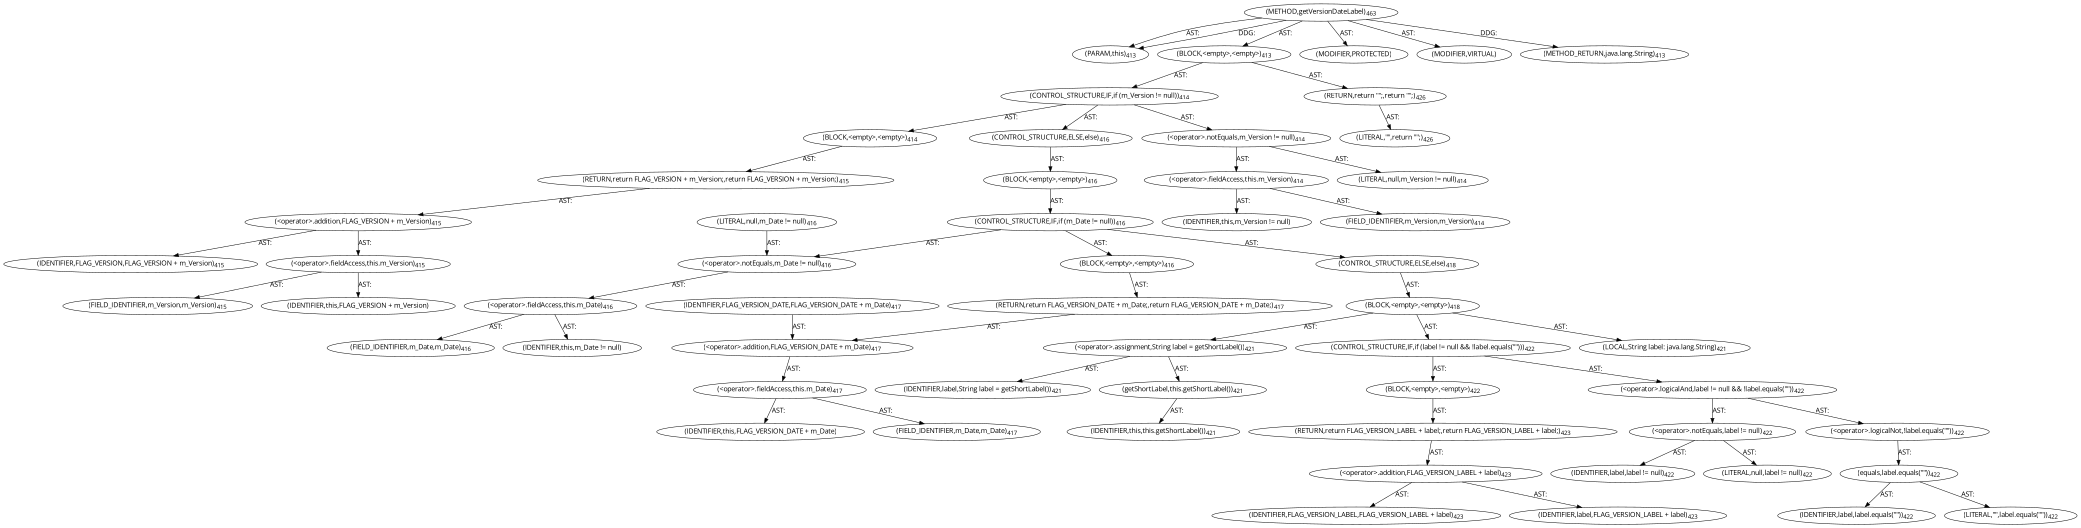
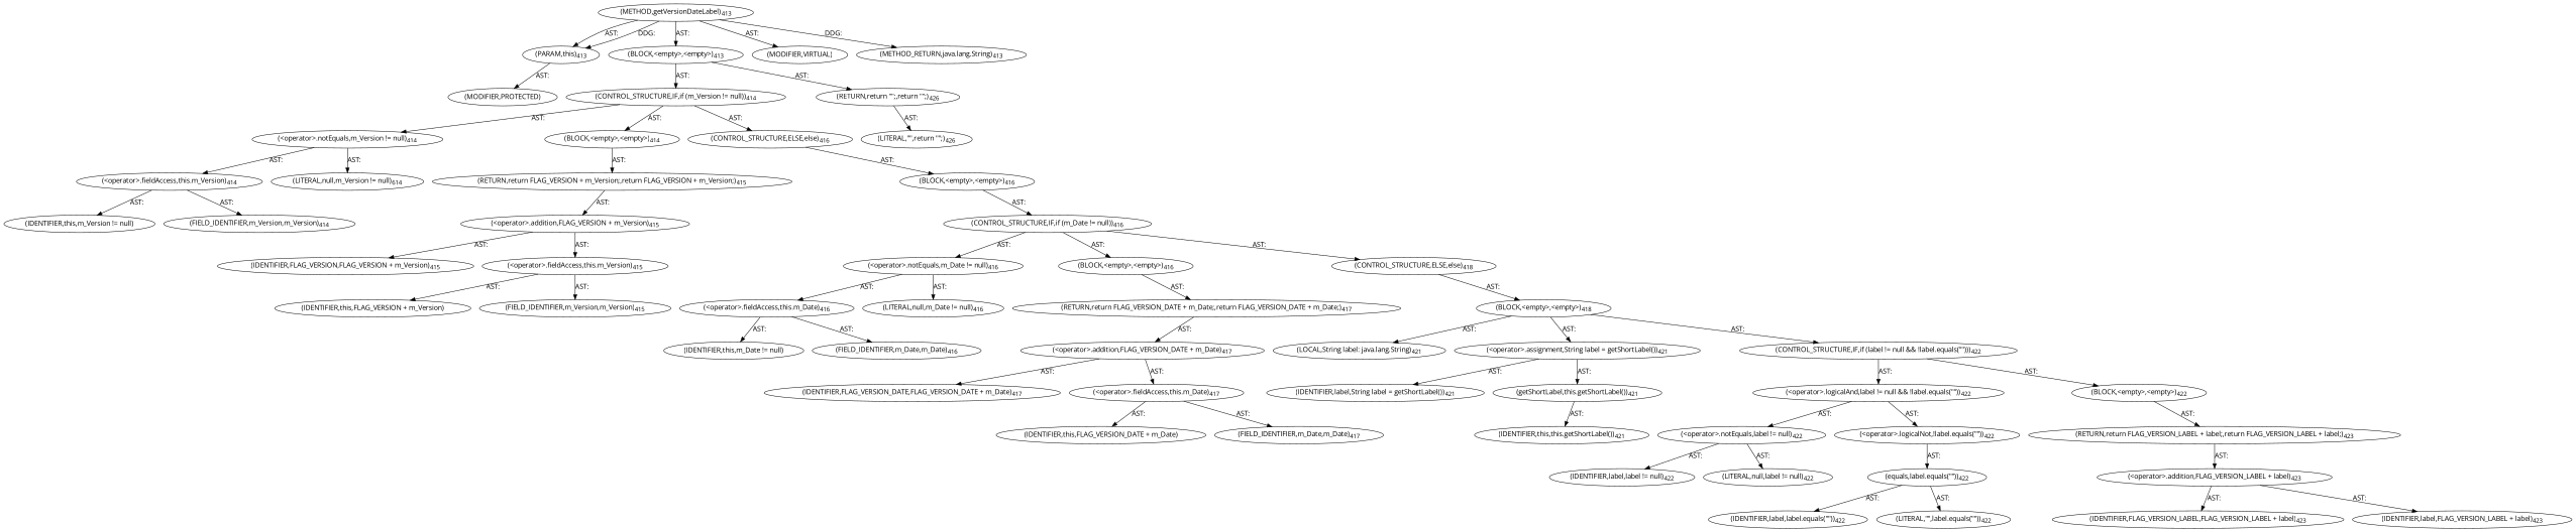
  digraph {
    fontname="Open Sans"
    node [fontname="Open Sans"]
    edge [fontname="Open Sans"]
-   n1 [label=<(METHOD,getVersionDateLabel)<SUB>463</SUB>>]
+   n1 [label=<(METHOD,getVersionDateLabel)<SUB>413</SUB>>]
    n2 [label=<(PARAM,this)<SUB>413</SUB>>]
    n3 [label=<(BLOCK,&lt;empty&gt;,&lt;empty&gt;)<SUB>413</SUB>>]
    n4 [label=<(MODIFIER,PROTECTED)>]
    n5 [label=<(MODIFIER,VIRTUAL)>]
    n6 [label=<(METHOD_RETURN,java.lang.String)<SUB>413</SUB>>]
    n7 [label=<(CONTROL_STRUCTURE,IF,if (m_Version != null))<SUB>414</SUB>>]
    n8 [label=<(RETURN,return &quot;&quot;;,return &quot;&quot;;)<SUB>426</SUB>>]
    n9 [label=<(&lt;operator&gt;.notEquals,m_Version != null)<SUB>414</SUB>>]
    n10 [label=<(BLOCK,&lt;empty&gt;,&lt;empty&gt;)<SUB>414</SUB>>]
    n11 [label=<(CONTROL_STRUCTURE,ELSE,else)<SUB>416</SUB>>]
    n12 [label=<(LITERAL,&quot;&quot;,return &quot;&quot;;)<SUB>426</SUB>>]
    n13 [label=<(&lt;operator&gt;.fieldAccess,this.m_Version)<SUB>414</SUB>>]
-   n14 [label=<(LITERAL,null,m_Version != null)<SUB>414</SUB>>]
+   n14 [label=<(LITERAL,null,m_Version != null)<SUB>614</SUB>>]
    n15 [label=<(RETURN,return FLAG_VERSION + m_Version;,return FLAG_VERSION + m_Version;)<SUB>415</SUB>>]
    n16 [label=<(BLOCK,&lt;empty&gt;,&lt;empty&gt;)<SUB>416</SUB>>]
    n17 [label=<(IDENTIFIER,this,m_Version != null)>]
    n18 [label=<(FIELD_IDENTIFIER,m_Version,m_Version)<SUB>414</SUB>>]
    n19 [label=<(&lt;operator&gt;.addition,FLAG_VERSION + m_Version)<SUB>415</SUB>>]
    n20 [label=<(IDENTIFIER,FLAG_VERSION,FLAG_VERSION + m_Version)<SUB>415</SUB>>]
    n21 [label=<(&lt;operator&gt;.fieldAccess,this.m_Version)<SUB>415</SUB>>]
    n22 [label=<(IDENTIFIER,this,FLAG_VERSION + m_Version)>]
    n23 [label=<(FIELD_IDENTIFIER,m_Version,m_Version)<SUB>415</SUB>>]
    n24 [label=<(CONTROL_STRUCTURE,IF,if (m_Date != null))<SUB>416</SUB>>]
    n25 [label=<(&lt;operator&gt;.notEquals,m_Date != null)<SUB>416</SUB>>]
    n26 [label=<(BLOCK,&lt;empty&gt;,&lt;empty&gt;)<SUB>416</SUB>>]
    n27 [label=<(CONTROL_STRUCTURE,ELSE,else)<SUB>418</SUB>>]
    n28 [label=<(&lt;operator&gt;.fieldAccess,this.m_Date)<SUB>416</SUB>>]
    n29 [label=<(LITERAL,null,m_Date != null)<SUB>416</SUB>>]
    n30 [label=<(RETURN,return FLAG_VERSION_DATE + m_Date;,return FLAG_VERSION_DATE + m_Date;)<SUB>417</SUB>>]
    n31 [label=<(BLOCK,&lt;empty&gt;,&lt;empty&gt;)<SUB>418</SUB>>]
    n32 [label=<(IDENTIFIER,this,m_Date != null)>]
    n33 [label=<(FIELD_IDENTIFIER,m_Date,m_Date)<SUB>416</SUB>>]
    n34 [label=<(&lt;operator&gt;.addition,FLAG_VERSION_DATE + m_Date)<SUB>417</SUB>>]
    n35 [label=<(IDENTIFIER,FLAG_VERSION_DATE,FLAG_VERSION_DATE + m_Date)<SUB>417</SUB>>]
    n36 [label=<(&lt;operator&gt;.fieldAccess,this.m_Date)<SUB>417</SUB>>]
    n37 [label=<(IDENTIFIER,this,FLAG_VERSION_DATE + m_Date)>]
    n38 [label=<(FIELD_IDENTIFIER,m_Date,m_Date)<SUB>417</SUB>>]
    n39 [label=<(LOCAL,String label: java.lang.String)<SUB>421</SUB>>]
    n40 [label=<(&lt;operator&gt;.assignment,String label = getShortLabel())<SUB>421</SUB>>]
    n41 [label=<(CONTROL_STRUCTURE,IF,if (label != null &amp;&amp; !label.equals(&quot;&quot;)))<SUB>422</SUB>>]
    n42 [label=<(IDENTIFIER,label,String label = getShortLabel())<SUB>421</SUB>>]
    n43 [label=<(getShortLabel,this.getShortLabel())<SUB>421</SUB>>]
    n44 [label=<(&lt;operator&gt;.logicalAnd,label != null &amp;&amp; !label.equals(&quot;&quot;))<SUB>422</SUB>>]
    n45 [label=<(BLOCK,&lt;empty&gt;,&lt;empty&gt;)<SUB>422</SUB>>]
    n46 [label=<(IDENTIFIER,this,this.getShortLabel())<SUB>421</SUB>>]
    n47 [label=<(&lt;operator&gt;.notEquals,label != null)<SUB>422</SUB>>]
    n48 [label=<(&lt;operator&gt;.logicalNot,!label.equals(&quot;&quot;))<SUB>422</SUB>>]
    n49 [label=<(RETURN,return FLAG_VERSION_LABEL + label;,return FLAG_VERSION_LABEL + label;)<SUB>423</SUB>>]
    n50 [label=<(IDENTIFIER,label,label != null)<SUB>422</SUB>>]
    n51 [label=<(LITERAL,null,label != null)<SUB>422</SUB>>]
    n52 [label=<(equals,label.equals(&quot;&quot;))<SUB>422</SUB>>]
    n53 [label=<(IDENTIFIER,label,label.equals(&quot;&quot;))<SUB>422</SUB>>]
    n54 [label=<(LITERAL,&quot;&quot;,label.equals(&quot;&quot;))<SUB>422</SUB>>]
    n55 [label=<(&lt;operator&gt;.addition,FLAG_VERSION_LABEL + label)<SUB>423</SUB>>]
    n56 [label=<(IDENTIFIER,FLAG_VERSION_LABEL,FLAG_VERSION_LABEL + label)<SUB>423</SUB>>]
    n57 [label=<(IDENTIFIER,label,FLAG_VERSION_LABEL + label)<SUB>423</SUB>>]
    n1 -> n2 [label="AST: "]
    n1 -> n2 [label="DDG: "]
    n1 -> n3 [label="AST: "]
-   n1 -> n4 [label="AST: "]
+   n2 -> n4 [label="AST: "]
    n1 -> n5 [label="AST: "]
    n1 -> n6 [label="DDG: "]
    n3 -> n7 [label="AST: "]
    n3 -> n8 [label="AST: "]
    n7 -> n9 [label="AST: "]
    n7 -> n10 [label="AST: "]
    n7 -> n11 [label="AST: "]
    n8 -> n12 [label="AST: "]
    n9 -> n13 [label="AST: "]
    n9 -> n14 [label="AST: "]
    n10 -> n15 [label="AST: "]
    n11 -> n16 [label="AST: "]
    n13 -> n17 [label="AST: "]
    n13 -> n18 [label="AST: "]
    n15 -> n19 [label="AST: "]
    n16 -> n24 [label="AST: "]
    n19 -> n20 [label="AST: "]
    n19 -> n21 [label="AST: "]
    n21 -> n22 [label="AST: "]
    n21 -> n23 [label="AST: "]
    n24 -> n25 [label="AST: "]
    n24 -> n26 [label="AST: "]
    n24 -> n27 [label="AST: "]
    n25 -> n28 [label="AST: "]
-   n29 -> n25 [label="AST: "]
+   n25 -> n29 [label="AST: "]
    n26 -> n30 [label="AST: "]
    n27 -> n31 [label="AST: "]
    n28 -> n32 [label="AST: "]
    n28 -> n33 [label="AST: "]
    n30 -> n34 [label="AST: "]
    n31 -> n39 [label="AST: "]
    n31 -> n40 [label="AST: "]
    n31 -> n41 [label="AST: "]
-   n35 -> n34 [label="AST: "]
+   n34 -> n35 [label="AST: "]
    n34 -> n36 [label="AST: "]
    n36 -> n37 [label="AST: "]
    n36 -> n38 [label="AST: "]
    n40 -> n42 [label="AST: "]
    n40 -> n43 [label="AST: "]
    n41 -> n44 [label="AST: "]
    n41 -> n45 [label="AST: "]
    n43 -> n46 [label="AST: "]
    n44 -> n47 [label="AST: "]
    n44 -> n48 [label="AST: "]
    n45 -> n49 [label="AST: "]
    n47 -> n50 [label="AST: "]
    n47 -> n51 [label="AST: "]
    n48 -> n52 [label="AST: "]
    n49 -> n55 [label="AST: "]
    n52 -> n53 [label="AST: "]
    n52 -> n54 [label="AST: "]
    n55 -> n56 [label="AST: "]
    n55 -> n57 [label="AST: "]
  }
